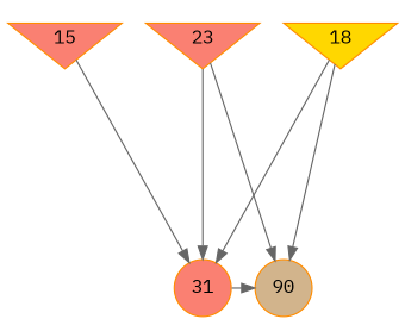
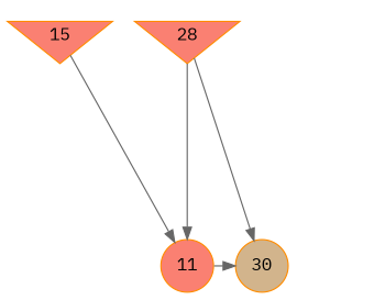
  digraph {
    fontname="IBM Plex Mono"
    ranksep=2.0
    node [color=darkorange fillcolor=salmon fontname="IBM Plex Mono" shape=invtriangle style=filled]
    edge [color=gray40 fontname="IBM Plex Mono"]
    15
-   18 [fillcolor=gold]
-   23
-   30 [fillcolor=tan shape=circle label=90]
-   31 [shape=circle]
+   23 [label=28]
+   30 [fillcolor=tan shape=circle]
+   31 [shape=circle label=11]
    subgraph sub_1 {
      rank=same
      15
-     18
      23
    }
    subgraph sub_2 {
      rank=same
    }
    subgraph sub_3 {
      rank=same
      30
      31
    }
    15 -> 31
-   18 -> 30
-   18 -> 31
    23 -> 30
    23 -> 31
    31 -> 30
  }
